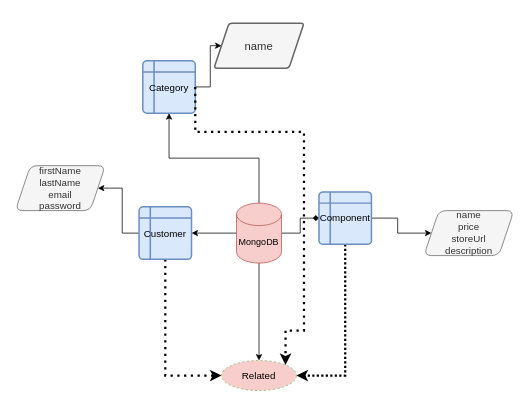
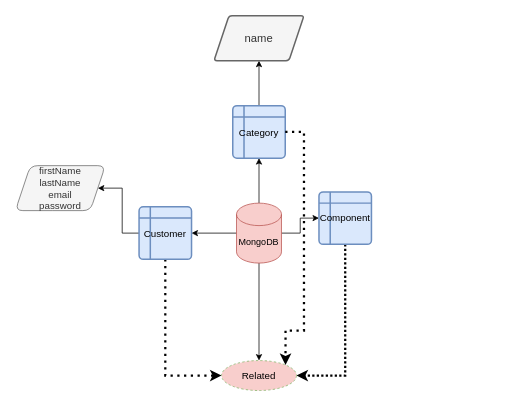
  <mxCell id="0" />
  <mxCell id="1" parent="0" />
- <mxCell id="2" style="edgeStyle=orthogonalEdgeStyle;rounded=0;orthogonalLoop=1;jettySize=auto;html=1;exitX=1;exitY=0.5;exitDx=0;exitDy=0;exitPerimeter=0;fontSize=12;endArrow=diamond;" edge="1" parent="1" source="6" target="12"><mxGeometry relative="1" as="geometry" /></mxCell>
+ <mxCell id="2" style="edgeStyle=orthogonalEdgeStyle;rounded=0;orthogonalLoop=1;jettySize=auto;html=1;exitX=1;exitY=0.5;exitDx=0;exitDy=0;exitPerimeter=0;fontSize=12;" edge="1" parent="1" source="6" target="12"><mxGeometry relative="1" as="geometry" /></mxCell>
  <mxCell id="3" style="edgeStyle=orthogonalEdgeStyle;rounded=0;orthogonalLoop=1;jettySize=auto;html=1;exitX=0.5;exitY=1;exitDx=0;exitDy=0;exitPerimeter=0;entryX=0.5;entryY=0;entryDx=0;entryDy=0;fontSize=13;" edge="1" parent="1" source="6" target="15"><mxGeometry relative="1" as="geometry" /></mxCell>
  <mxCell id="4" style="edgeStyle=orthogonalEdgeStyle;rounded=0;orthogonalLoop=1;jettySize=auto;html=1;exitX=0.5;exitY=0;exitDx=0;exitDy=0;exitPerimeter=0;fontSize=13;" edge="1" parent="1" source="6" target="17"><mxGeometry relative="1" as="geometry" /></mxCell>
  <mxCell id="5" style="edgeStyle=orthogonalEdgeStyle;rounded=0;orthogonalLoop=1;jettySize=auto;html=1;exitX=0;exitY=0.5;exitDx=0;exitDy=0;exitPerimeter=0;entryX=1;entryY=0.5;entryDx=0;entryDy=0;fontSize=13;" edge="1" parent="1" source="6" target="9"><mxGeometry relative="1" as="geometry" /></mxCell>
  <mxCell id="6" value="MongoDB" style="shape=cylinder3;whiteSpace=wrap;html=1;boundedLbl=1;backgroundOutline=1;size=15;fillColor=#f8cecc;strokeColor=#b85450;" vertex="1" parent="1"><mxGeometry x="315" y="270" width="60" height="80" as="geometry" /></mxCell>
  <mxCell id="7" value="" style="edgeStyle=orthogonalEdgeStyle;rounded=0;orthogonalLoop=1;jettySize=auto;html=1;fontSize=15;entryX=1;entryY=0.5;entryDx=0;entryDy=0;" edge="1" parent="1" source="9" target="13"><mxGeometry relative="1" as="geometry"><mxPoint x="115" y="310" as="targetPoint" /></mxGeometry></mxCell>
  <mxCell id="8" style="edgeStyle=orthogonalEdgeStyle;rounded=0;orthogonalLoop=1;jettySize=auto;html=1;exitX=0.5;exitY=1;exitDx=0;exitDy=0;entryX=0;entryY=0.5;entryDx=0;entryDy=0;fontSize=13;dashed=1;dashPattern=1 2;strokeWidth=3;" edge="1" parent="1" source="9" target="15"><mxGeometry relative="1" as="geometry" /></mxCell>
  <mxCell id="9" value="&lt;font style=&quot;font-size: 13px&quot;&gt;Customer&lt;/font&gt;" style="shape=internalStorage;whiteSpace=wrap;html=1;dx=15;dy=15;rounded=1;arcSize=8;strokeWidth=2;fontSize=15;fillColor=#dae8fc;strokeColor=#6c8ebf;" vertex="1" parent="1"><mxGeometry x="185" y="275" width="70" height="70" as="geometry" /></mxCell>
- <mxCell id="10" style="edgeStyle=orthogonalEdgeStyle;rounded=0;orthogonalLoop=1;jettySize=auto;html=1;exitX=1;exitY=0.5;exitDx=0;exitDy=0;entryX=0;entryY=0.5;entryDx=0;entryDy=0;fontSize=13;" edge="1" parent="1" source="12" target="14"><mxGeometry relative="1" as="geometry"><mxPoint x="565" y="310" as="targetPoint" /></mxGeometry></mxCell>
  <mxCell id="11" style="edgeStyle=orthogonalEdgeStyle;rounded=0;orthogonalLoop=1;jettySize=auto;html=1;exitX=0.5;exitY=1;exitDx=0;exitDy=0;entryX=1;entryY=0.5;entryDx=0;entryDy=0;fontSize=13;dashed=1;dashPattern=1 1;strokeWidth=3;" edge="1" parent="1" source="12" target="15"><mxGeometry relative="1" as="geometry" /></mxCell>
  <mxCell id="12" value="&lt;font style=&quot;font-size: 13px&quot;&gt;Component&lt;/font&gt;" style="shape=internalStorage;whiteSpace=wrap;html=1;dx=15;dy=15;rounded=1;arcSize=8;strokeWidth=2;fontSize=12;fillColor=#dae8fc;strokeColor=#6c8ebf;" vertex="1" parent="1"><mxGeometry x="425" y="255" width="70" height="70" as="geometry" /></mxCell>
  <mxCell id="13" value="firstName&lt;br&gt;lastName&lt;br&gt;email&lt;br&gt;password" style="shape=parallelogram;perimeter=parallelogramPerimeter;whiteSpace=wrap;html=1;fixedSize=1;rounded=1;fontSize=13;strokeColor=#666666;fillColor=#f5f5f5;fontColor=#333333;" vertex="1" parent="1"><mxGeometry x="20" y="220" width="120" height="60" as="geometry" /></mxCell>
- <mxCell id="14" value="name&lt;br&gt;price&lt;br&gt;storeUrl&lt;br&gt;description" style="shape=parallelogram;perimeter=parallelogramPerimeter;whiteSpace=wrap;html=1;fixedSize=1;rounded=1;fontSize=13;strokeColor=#666666;fillColor=#f5f5f5;fontColor=#333333;" vertex="1" parent="1"><mxGeometry x="565" y="280" width="120" height="60" as="geometry" /></mxCell>
  <mxCell id="15" value="Related" style="ellipse;whiteSpace=wrap;html=1;align=center;dashed=1;rounded=1;fontSize=13;strokeColor=#82b366;fillColor=#f8cecc;" vertex="1" parent="1"><mxGeometry x="295" y="480" width="100" height="40" as="geometry" /></mxCell>
  <mxCell id="16" value="" style="edgeStyle=orthogonalEdgeStyle;rounded=0;orthogonalLoop=1;jettySize=auto;html=1;fontSize=13;" edge="1" parent="1" source="17" target="19"><mxGeometry relative="1" as="geometry" /></mxCell>
- <mxCell id="17" value="&lt;font style=&quot;font-size: 13px&quot;&gt;Category&lt;/font&gt;" style="shape=internalStorage;whiteSpace=wrap;html=1;dx=15;dy=15;rounded=1;arcSize=8;strokeWidth=2;fontSize=15;fillColor=#dae8fc;strokeColor=#6c8ebf;" vertex="1" parent="1"><mxGeometry x="190" y="80" width="70" height="70" as="geometry" /></mxCell>
+ <mxCell id="17" value="&lt;font style=&quot;font-size: 13px&quot;&gt;Category&lt;/font&gt;" style="shape=internalStorage;whiteSpace=wrap;html=1;dx=15;dy=15;rounded=1;arcSize=8;strokeWidth=2;fontSize=15;fillColor=#dae8fc;strokeColor=#6c8ebf;" vertex="1" parent="1"><mxGeometry x="310" y="140" width="70" height="70" as="geometry" /></mxCell>
  <mxCell id="18" style="edgeStyle=orthogonalEdgeStyle;rounded=0;orthogonalLoop=1;jettySize=auto;html=1;entryX=1;entryY=0;entryDx=0;entryDy=0;fontSize=13;dashed=1;dashPattern=1 2;strokeWidth=3;exitX=1;exitY=0.5;exitDx=0;exitDy=0;" edge="1" parent="1" source="17" target="15"><mxGeometry relative="1" as="geometry"><Array as="points"><mxPoint x="405" y="175" /><mxPoint x="405" y="440" /><mxPoint x="380" y="440" /></Array></mxGeometry></mxCell>
- <mxCell id="19" value="name" style="shape=parallelogram;perimeter=parallelogramPerimeter;whiteSpace=wrap;html=1;fixedSize=1;fontSize=15;fillColor=#f5f5f5;strokeColor=#666666;rounded=1;arcSize=8;strokeWidth=2;fontColor=#333333;" vertex="1" parent="1"><mxGeometry x="285" y="30" width="120" height="60" as="geometry" /></mxCell>
+ <mxCell id="19" value="name" style="shape=parallelogram;perimeter=parallelogramPerimeter;whiteSpace=wrap;html=1;fixedSize=1;fontSize=15;fillColor=#f5f5f5;strokeColor=#666666;rounded=1;arcSize=8;strokeWidth=2;fontColor=#333333;" vertex="1" parent="1"><mxGeometry x="285" y="20" width="120" height="60" as="geometry" /></mxCell>
